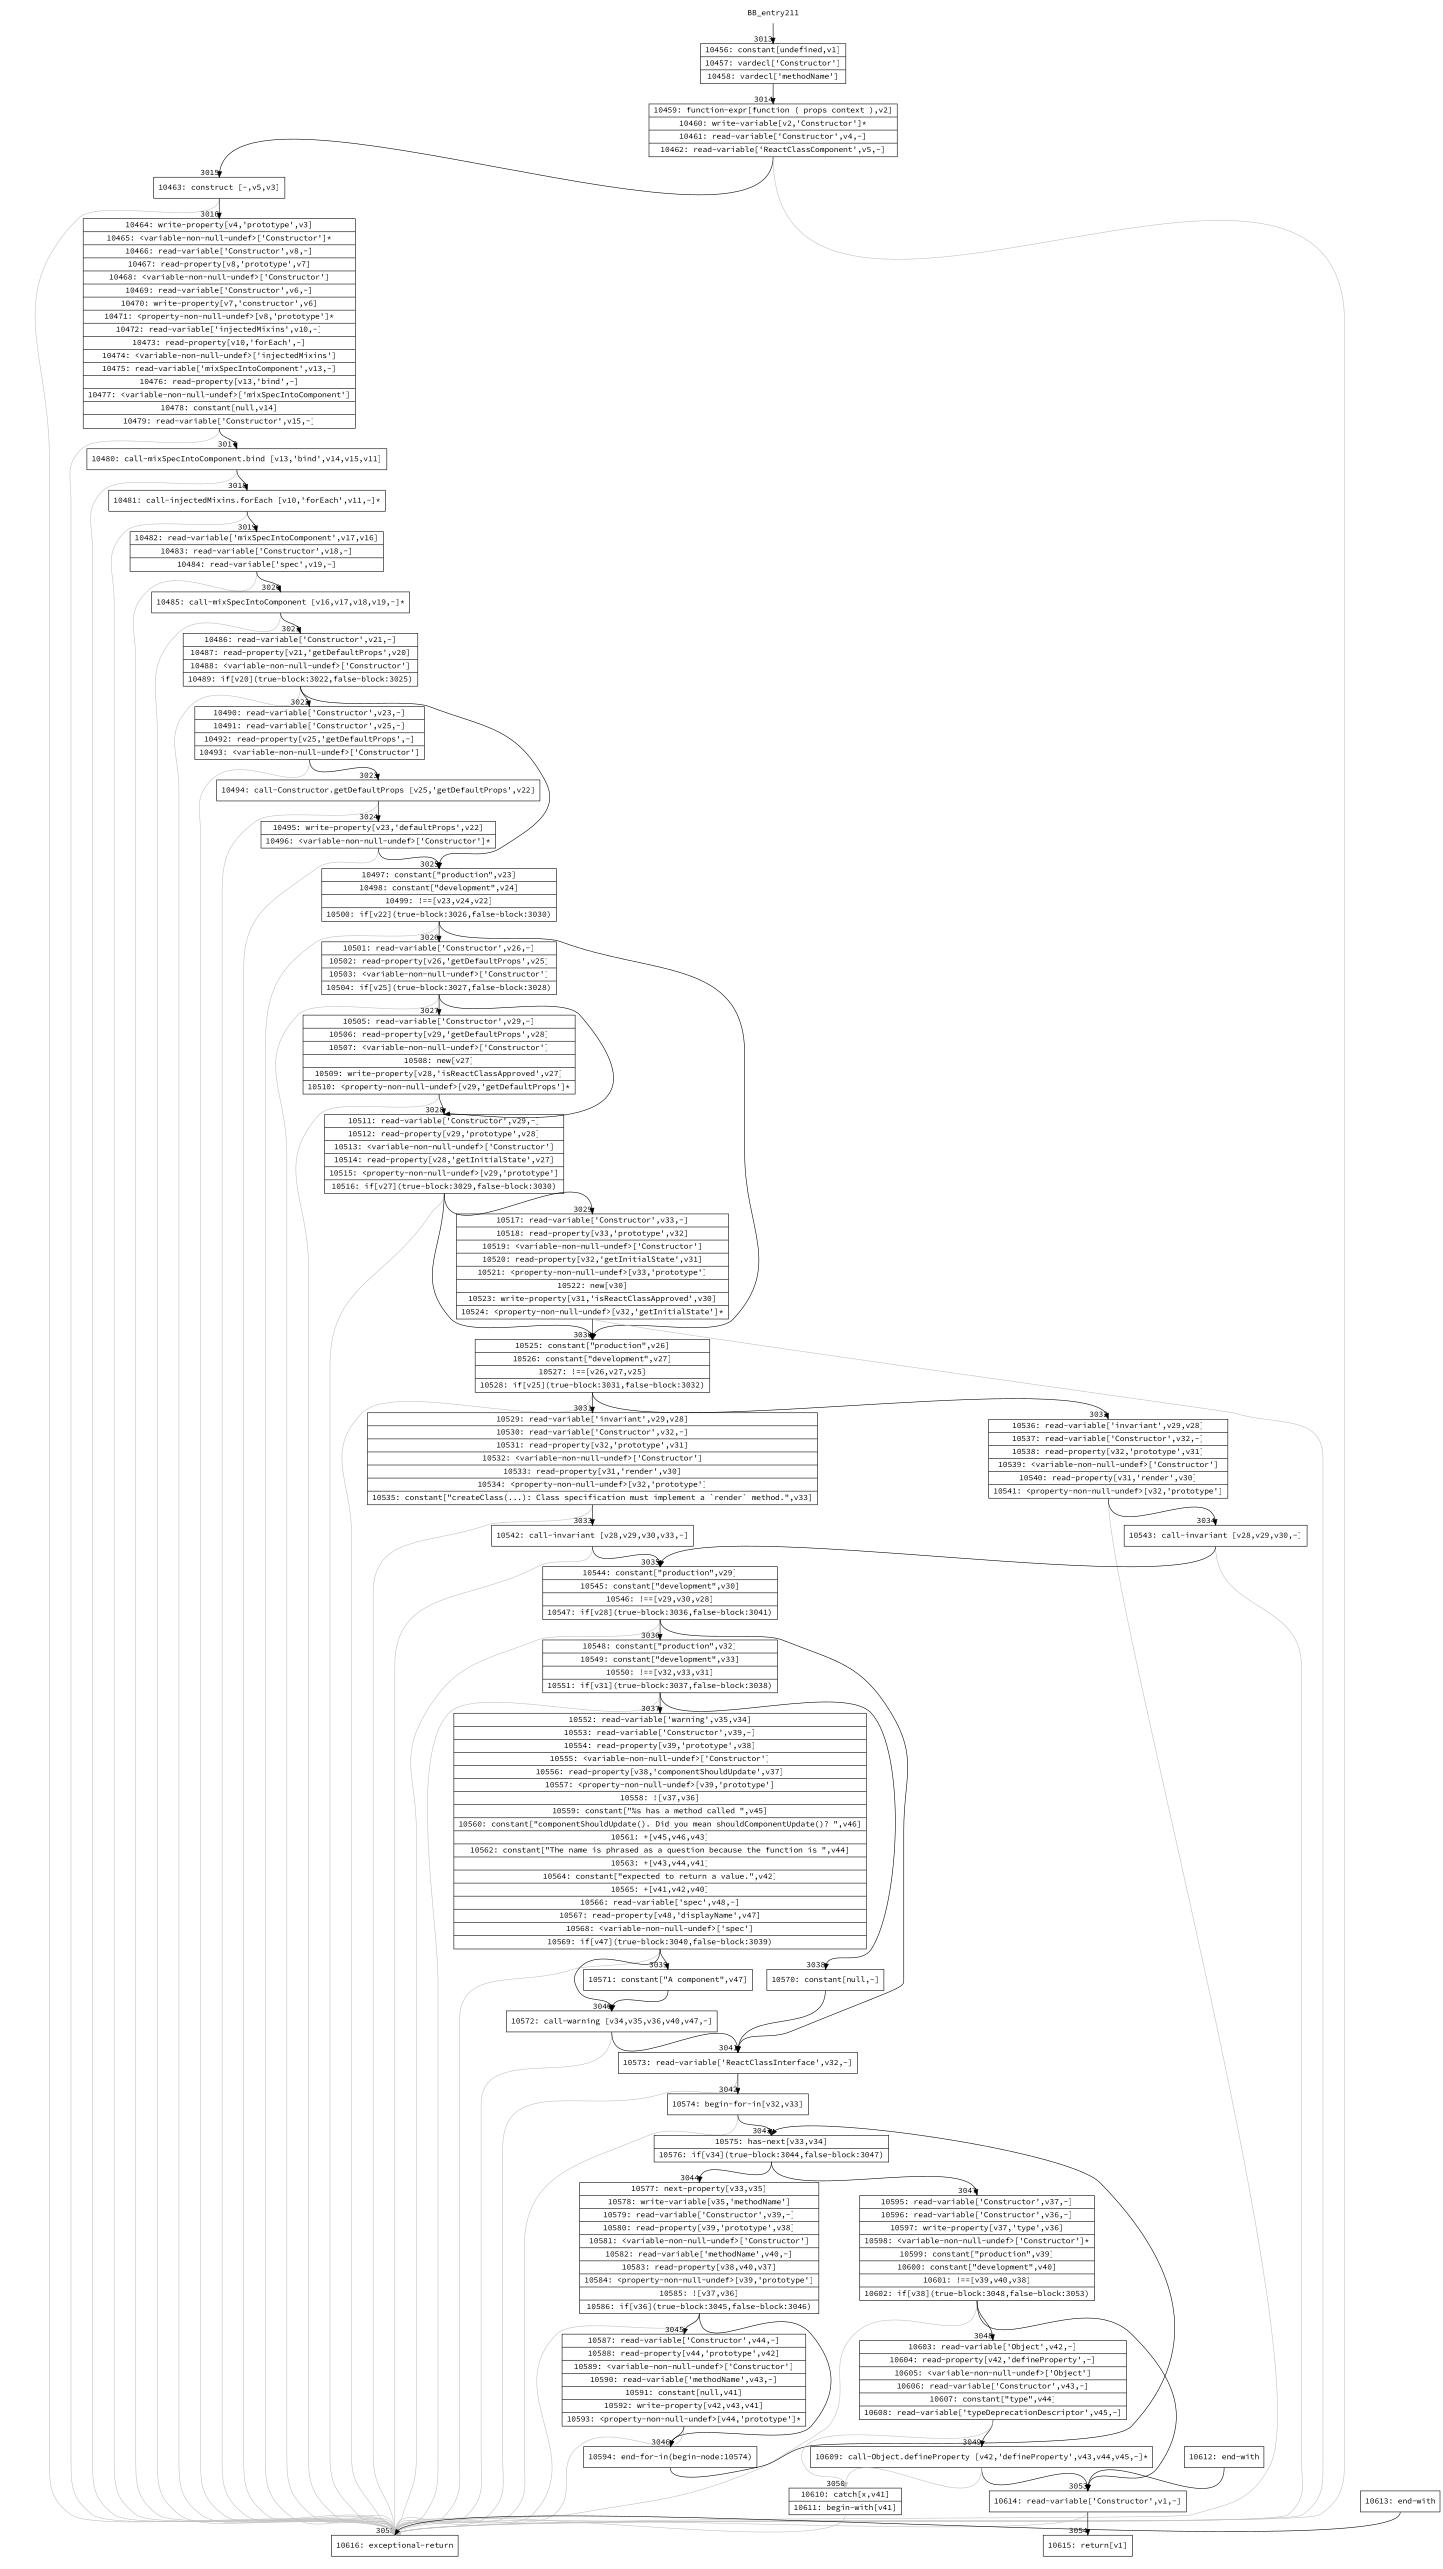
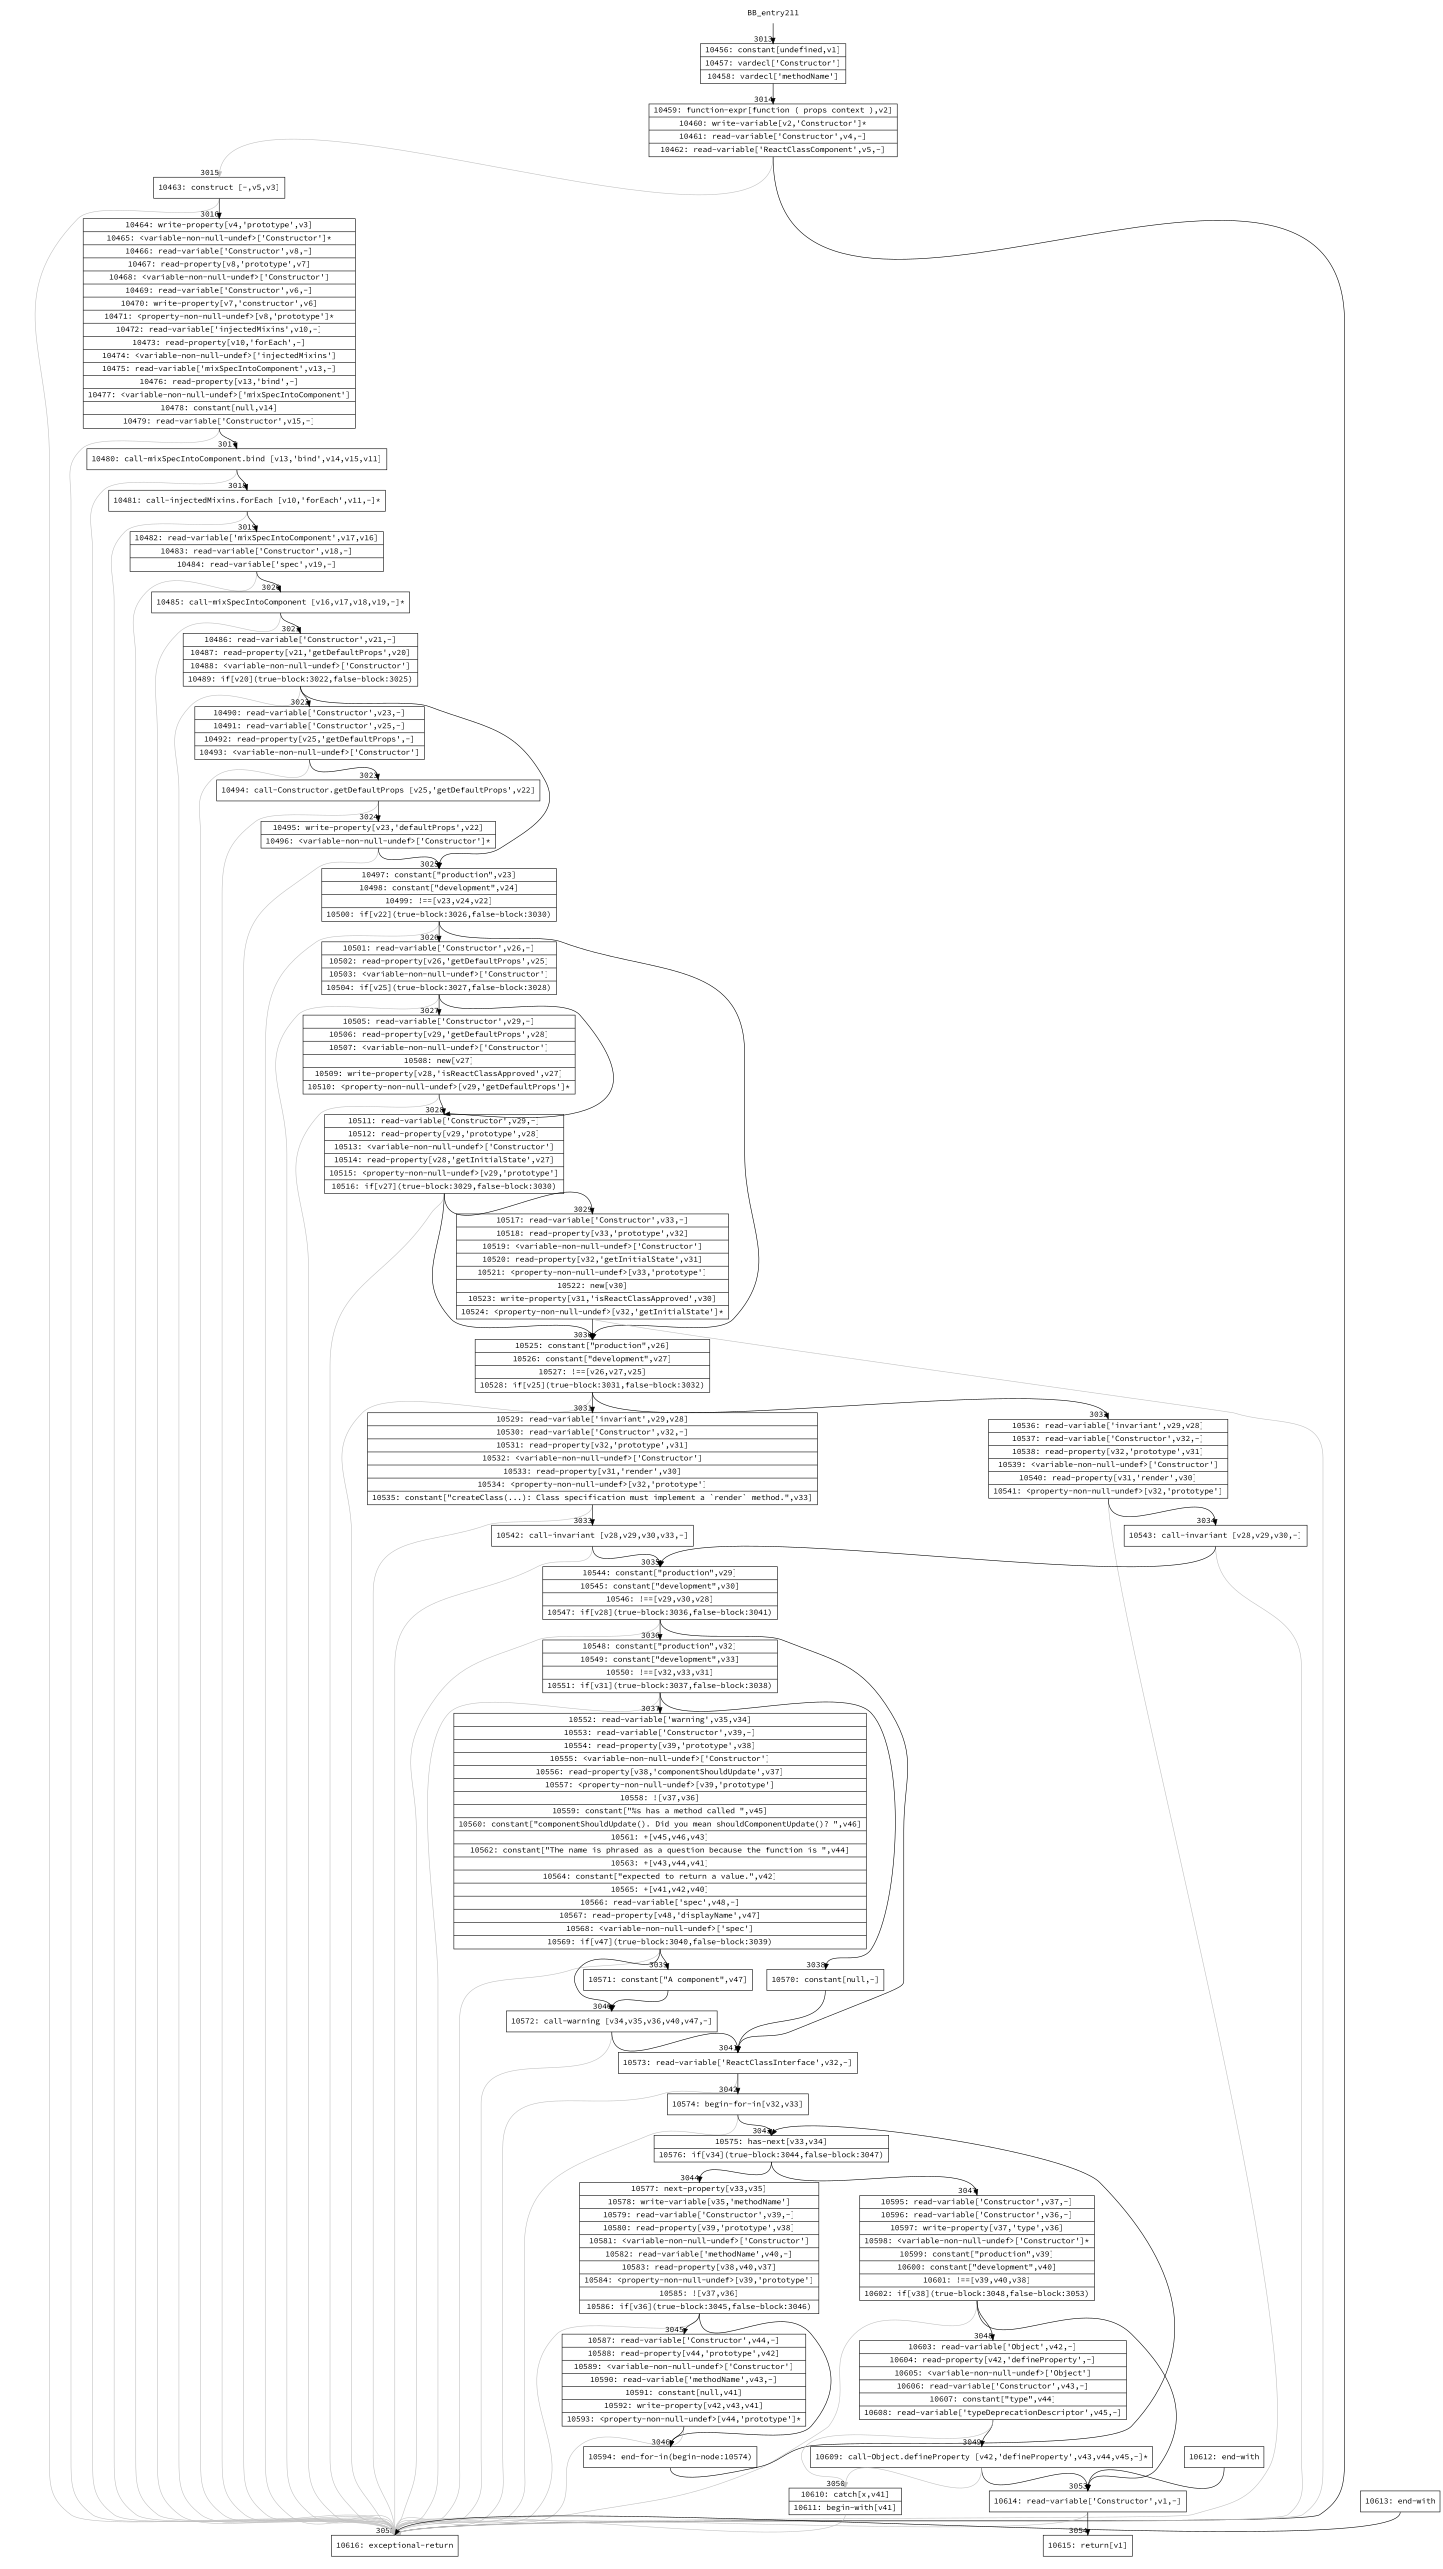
  digraph {
    fontname="Source Code Pro"
    rankdir=TD
    node [fontname="Source Code Pro" shape=record]
    edge [fontname="Source Code Pro" headport=n tailport=s]
    n1 [label=BB_entry211 shape=none]
    n2 [label="{10456: constant[undefined,v1]|10457: vardecl['Constructor']|10458: vardecl['methodName']}"]
    n3 [label="{10459: function-expr[function ( props context ),v2]|10460: write-variable[v2,'Constructor']*|10461: read-variable['Constructor',v4,-]|10462: read-variable['ReactClassComponent',v5,-]}"]
    n4 [label="{10463: construct [-,v5,v3]}"]
    n5 [label="{10616: exceptional-return}"]
    n6 [label="{10464: write-property[v4,'prototype',v3]|10465: \<variable-non-null-undef\>['Constructor']*|10466: read-variable['Constructor',v8,-]|10467: read-property[v8,'prototype',v7]|10468: \<variable-non-null-undef\>['Constructor']|10469: read-variable['Constructor',v6,-]|10470: write-property[v7,'constructor',v6]|10471: \<property-non-null-undef\>[v8,'prototype']*|10472: read-variable['injectedMixins',v10,-]|10473: read-property[v10,'forEach',-]|10474: \<variable-non-null-undef\>['injectedMixins']|10475: read-variable['mixSpecIntoComponent',v13,-]|10476: read-property[v13,'bind',-]|10477: \<variable-non-null-undef\>['mixSpecIntoComponent']|10478: constant[null,v14]|10479: read-variable['Constructor',v15,-]}"]
    n7 [label="{10480: call-mixSpecIntoComponent.bind [v13,'bind',v14,v15,v11]}"]
    n8 [label="{10481: call-injectedMixins.forEach [v10,'forEach',v11,-]*}"]
    n9 [label="{10482: read-variable['mixSpecIntoComponent',v17,v16]|10483: read-variable['Constructor',v18,-]|10484: read-variable['spec',v19,-]}"]
    n10 [label="{10485: call-mixSpecIntoComponent [v16,v17,v18,v19,-]*}"]
    n11 [label="{10486: read-variable['Constructor',v21,-]|10487: read-property[v21,'getDefaultProps',v20]|10488: \<variable-non-null-undef\>['Constructor']|10489: if[v20](true-block:3022,false-block:3025)}"]
    n12 [label="{10490: read-variable['Constructor',v23,-]|10491: read-variable['Constructor',v25,-]|10492: read-property[v25,'getDefaultProps',-]|10493: \<variable-non-null-undef\>['Constructor']}"]
    n13 [label="{10497: constant[\"production\",v23]|10498: constant[\"development\",v24]|10499: !==[v23,v24,v22]|10500: if[v22](true-block:3026,false-block:3030)}"]
    n14 [label="{10494: call-Constructor.getDefaultProps [v25,'getDefaultProps',v22]}"]
    n15 [label="{10501: read-variable['Constructor',v26,-]|10502: read-property[v26,'getDefaultProps',v25]|10503: \<variable-non-null-undef\>['Constructor']|10504: if[v25](true-block:3027,false-block:3028)}"]
    n16 [label="{10525: constant[\"production\",v26]|10526: constant[\"development\",v27]|10527: !==[v26,v27,v25]|10528: if[v25](true-block:3031,false-block:3032)}"]
    n17 [label="{10495: write-property[v23,'defaultProps',v22]|10496: \<variable-non-null-undef\>['Constructor']*}"]
    n18 [label="{10505: read-variable['Constructor',v29,-]|10506: read-property[v29,'getDefaultProps',v28]|10507: \<variable-non-null-undef\>['Constructor']|10508: new[v27]|10509: write-property[v28,'isReactClassApproved',v27]|10510: \<property-non-null-undef\>[v29,'getDefaultProps']*}"]
    n19 [label="{10511: read-variable['Constructor',v29,-]|10512: read-property[v29,'prototype',v28]|10513: \<variable-non-null-undef\>['Constructor']|10514: read-property[v28,'getInitialState',v27]|10515: \<property-non-null-undef\>[v29,'prototype']|10516: if[v27](true-block:3029,false-block:3030)}"]
    n20 [label="{10529: read-variable['invariant',v29,v28]|10530: read-variable['Constructor',v32,-]|10531: read-property[v32,'prototype',v31]|10532: \<variable-non-null-undef\>['Constructor']|10533: read-property[v31,'render',v30]|10534: \<property-non-null-undef\>[v32,'prototype']|10535: constant[\"createClass(...): Class specification must implement a `render` method.\",v33]}"]
    n21 [label="{10536: read-variable['invariant',v29,v28]|10537: read-variable['Constructor',v32,-]|10538: read-property[v32,'prototype',v31]|10539: \<variable-non-null-undef\>['Constructor']|10540: read-property[v31,'render',v30]|10541: \<property-non-null-undef\>[v32,'prototype']}"]
    n22 [label="{10517: read-variable['Constructor',v33,-]|10518: read-property[v33,'prototype',v32]|10519: \<variable-non-null-undef\>['Constructor']|10520: read-property[v32,'getInitialState',v31]|10521: \<property-non-null-undef\>[v33,'prototype']|10522: new[v30]|10523: write-property[v31,'isReactClassApproved',v30]|10524: \<property-non-null-undef\>[v32,'getInitialState']*}"]
    n23 [label="{10542: call-invariant [v28,v29,v30,v33,-]}"]
    n24 [label="{10543: call-invariant [v28,v29,v30,-]}"]
    n25 [label="{10544: constant[\"production\",v29]|10545: constant[\"development\",v30]|10546: !==[v29,v30,v28]|10547: if[v28](true-block:3036,false-block:3041)}"]
    n26 [label="{10548: constant[\"production\",v32]|10549: constant[\"development\",v33]|10550: !==[v32,v33,v31]|10551: if[v31](true-block:3037,false-block:3038)}"]
    n27 [label="{10573: read-variable['ReactClassInterface',v32,-]}"]
    n28 [label="{10552: read-variable['warning',v35,v34]|10553: read-variable['Constructor',v39,-]|10554: read-property[v39,'prototype',v38]|10555: \<variable-non-null-undef\>['Constructor']|10556: read-property[v38,'componentShouldUpdate',v37]|10557: \<property-non-null-undef\>[v39,'prototype']|10558: ![v37,v36]|10559: constant[\"%s has a method called \",v45]|10560: constant[\"componentShouldUpdate(). Did you mean shouldComponentUpdate()? \",v46]|10561: +[v45,v46,v43]|10562: constant[\"The name is phrased as a question because the function is \",v44]|10563: +[v43,v44,v41]|10564: constant[\"expected to return a value.\",v42]|10565: +[v41,v42,v40]|10566: read-variable['spec',v48,-]|10567: read-property[v48,'displayName',v47]|10568: \<variable-non-null-undef\>['spec']|10569: if[v47](true-block:3040,false-block:3039)}"]
    n29 [label="{10570: constant[null,-]}"]
    n30 [label="{10574: begin-for-in[v32,v33]}"]
    n31 [label="{10572: call-warning [v34,v35,v36,v40,v47,-]}"]
    n32 [label="{10571: constant[\"A component\",v47]}"]
    n33 [label="{10575: has-next[v33,v34]|10576: if[v34](true-block:3044,false-block:3047)}"]
    n34 [label="{10577: next-property[v33,v35]|10578: write-variable[v35,'methodName']|10579: read-variable['Constructor',v39,-]|10580: read-property[v39,'prototype',v38]|10581: \<variable-non-null-undef\>['Constructor']|10582: read-variable['methodName',v40,-]|10583: read-property[v38,v40,v37]|10584: \<property-non-null-undef\>[v39,'prototype']|10585: ![v37,v36]|10586: if[v36](true-block:3045,false-block:3046)}"]
    n35 [label="{10595: read-variable['Constructor',v37,-]|10596: read-variable['Constructor',v36,-]|10597: write-property[v37,'type',v36]|10598: \<variable-non-null-undef\>['Constructor']*|10599: constant[\"production\",v39]|10600: constant[\"development\",v40]|10601: !==[v39,v40,v38]|10602: if[v38](true-block:3048,false-block:3053)}"]
    n36 [label="{10587: read-variable['Constructor',v44,-]|10588: read-property[v44,'prototype',v42]|10589: \<variable-non-null-undef\>['Constructor']|10590: read-variable['methodName',v43,-]|10591: constant[null,v41]|10592: write-property[v42,v43,v41]|10593: \<property-non-null-undef\>[v44,'prototype']*}"]
    n37 [label="{10594: end-for-in(begin-node:10574)}"]
    n38 [label="{10603: read-variable['Object',v42,-]|10604: read-property[v42,'defineProperty',-]|10605: \<variable-non-null-undef\>['Object']|10606: read-variable['Constructor',v43,-]|10607: constant[\"type\",v44]|10608: read-variable['typeDeprecationDescriptor',v45,-]}"]
    n39 [label="{10614: read-variable['Constructor',v1,-]}"]
    n40 [label="{10609: call-Object.defineProperty [v42,'defineProperty',v43,v44,v45,-]*}"]
    n41 [label="{10610: catch[x,v41]|10611: begin-with[v41]}"]
    n42 [label="{10615: return[v1]}"]
    n43 [label="{10612: end-with}"]
    n44 [label="{10613: end-with}"]
    n1 -> n2 [headlabel="    3013"]
    n2 -> n3 [headlabel="      3014"]
-   n3 -> n4 [headlabel="      3015"]
-   n3 -> n5 [color=gray headlabel="      3055"]
+   n3 -> n4 [headlabel="      3015" color=gray]
+   n3 -> n5 [color=black headlabel="      3055"]
    n4 -> n5 [color=gray]
    n4 -> n6 [headlabel="      3016"]
    n6 -> n5 [color=gray]
    n6 -> n7 [headlabel="      3017"]
    n7 -> n5 [color=gray]
    n7 -> n8 [headlabel="      3018"]
    n8 -> n5 [color=gray]
    n8 -> n9 [headlabel="      3019"]
    n9 -> n5 [color=gray]
    n9 -> n10 [headlabel="      3020"]
    n10 -> n5 [color=gray]
    n10 -> n11 [headlabel="      3021"]
    n11 -> n5 [color=gray]
    n11 -> n12 [headlabel="      3022"]
    n11 -> n13 [headlabel="      3025"]
    n12 -> n5 [color=gray]
    n12 -> n14 [headlabel="      3023"]
    n13 -> n5 [color=gray]
    n13 -> n15 [headlabel="      3026"]
    n13 -> n16 [headlabel="      3030"]
    n14 -> n5 [color=gray]
    n14 -> n17 [headlabel="      3024"]
    n15 -> n5 [color=gray]
    n15 -> n18 [headlabel="      3027"]
    n15 -> n19 [headlabel="      3028"]
    n16 -> n5 [color=gray]
    n16 -> n20 [headlabel="      3031"]
    n16 -> n21 [headlabel="      3032"]
    n17 -> n5 [color=gray]
    n17 -> n13
    n18 -> n5 [color=gray]
    n18 -> n19
    n19 -> n5 [color=gray]
    n19 -> n16
    n19 -> n22 [headlabel="      3029"]
    n20 -> n5 [color=gray]
    n20 -> n23 [headlabel="      3033"]
    n21 -> n5 [color=gray]
    n21 -> n24 [headlabel="      3034"]
    n22 -> n5 [color=gray]
    n22 -> n16
    n23 -> n5 [color=gray]
    n23 -> n25 [headlabel="      3035"]
    n24 -> n5 [color=gray]
    n24 -> n25
    n25 -> n5 [color=gray]
    n25 -> n26 [headlabel="      3036"]
    n25 -> n27 [headlabel="      3041"]
    n26 -> n5 [color=gray]
    n26 -> n28 [headlabel="      3037"]
    n26 -> n29 [headlabel="      3038"]
    n27 -> n5 [color=gray]
    n27 -> n30 [headlabel="      3042"]
    n28 -> n5 [color=gray]
    n28 -> n31 [headlabel="      3040"]
    n28 -> n32 [headlabel="      3039"]
    n29 -> n27
    n30 -> n5 [color=gray]
    n30 -> n33 [headlabel="      3043"]
    n31 -> n5 [color=gray]
    n31 -> n27
    n32 -> n31
    n33 -> n34 [headlabel="      3044"]
    n33 -> n35 [headlabel="      3047"]
    n34 -> n5 [color=gray]
    n34 -> n36 [headlabel="      3045"]
    n34 -> n37 [headlabel="      3046"]
    n35 -> n5 [color=gray]
    n35 -> n38 [headlabel="      3048"]
    n35 -> n39 [headlabel="      3053"]
    n36 -> n5 [color=gray]
    n36 -> n37
    n37 -> n33
    n38 -> n40 [headlabel="      3049"]
    n38 -> n41 [color=gray headlabel="      3050"]
    n39 -> n5 [color=gray]
    n39 -> n42 [headlabel="      3054"]
    n40 -> n39
    n40 -> n41 [color=gray]
    n41 -> n5 [color=gray]
    n43 -> n39
    n44 -> n5
  }
